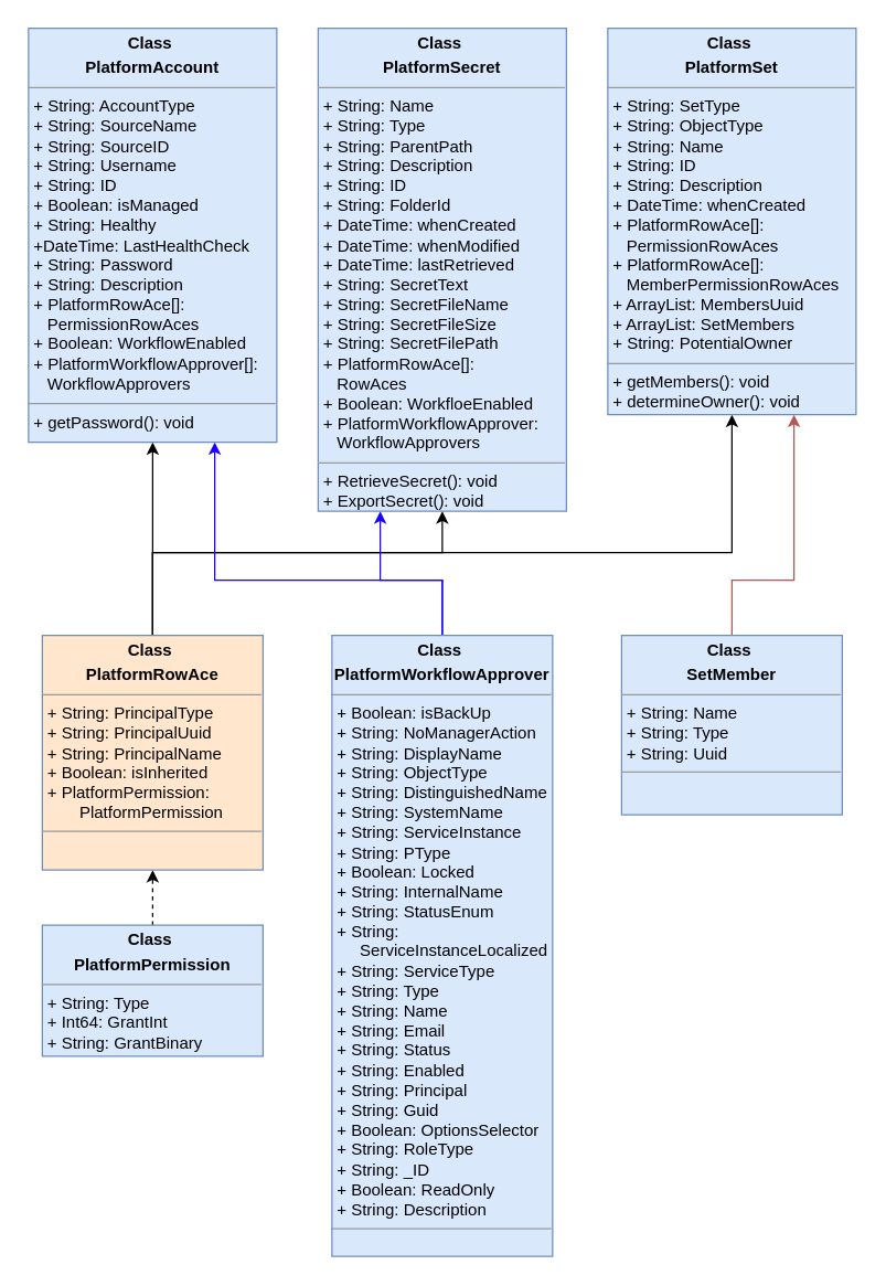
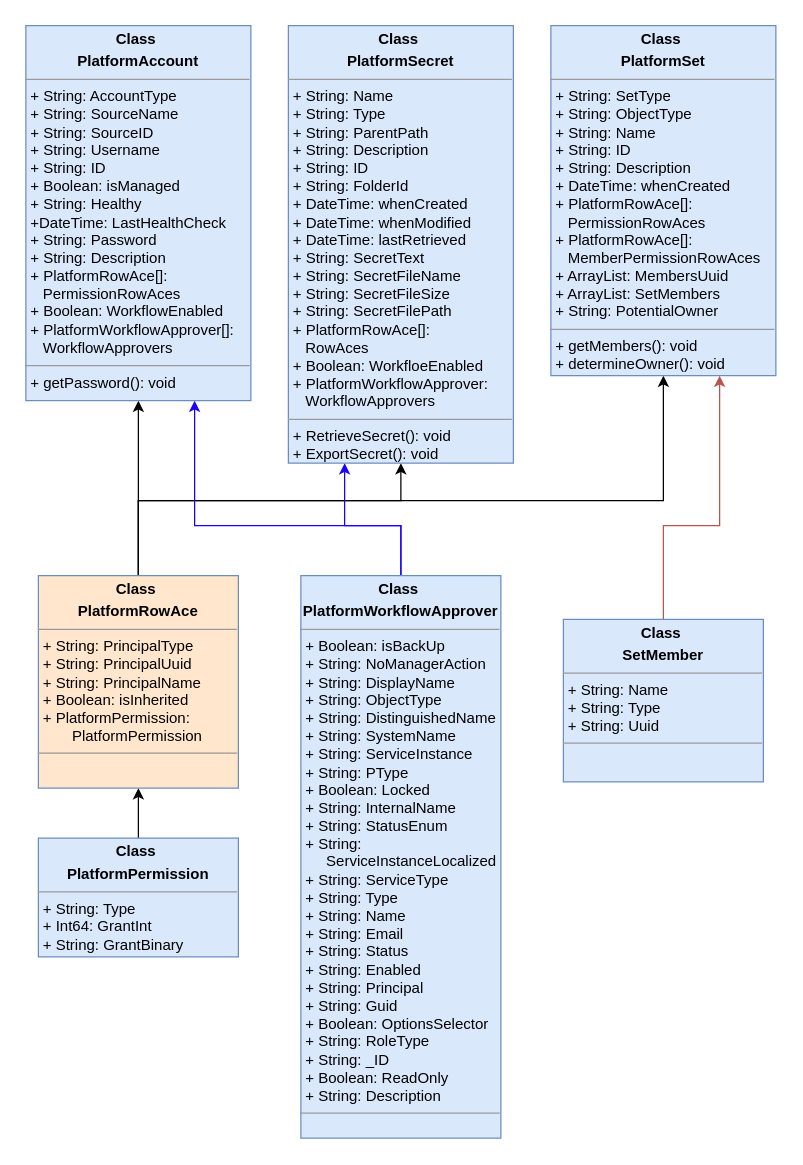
  <mxCell id="0" />
  <mxCell id="1" parent="0" />
- <mxCell id="2" style="edgeStyle=orthogonalEdgeStyle;rounded=0;orthogonalLoop=1;jettySize=auto;html=1;entryX=0.5;entryY=1;entryDx=0;entryDy=0;dashed=1;" parent="1" source="3" target="7" edge="1"><mxGeometry relative="1" as="geometry" /></mxCell>
+ <mxCell id="2" style="edgeStyle=orthogonalEdgeStyle;rounded=0;orthogonalLoop=1;jettySize=auto;html=1;entryX=0.5;entryY=1;entryDx=0;entryDy=0;" parent="1" source="3" target="7" edge="1"><mxGeometry relative="1" as="geometry" /></mxCell>
  <mxCell id="3" value="&lt;p style=&quot;margin: 0px ; margin-top: 4px ; text-align: center&quot;&gt;&lt;b&gt;Class&amp;nbsp;&lt;/b&gt;&lt;/p&gt;&lt;p style=&quot;margin: 0px ; margin-top: 4px ; text-align: center&quot;&gt;&lt;b&gt;PlatformPermission&lt;/b&gt;&lt;/p&gt;&lt;hr size=&quot;1&quot;&gt;&lt;p style=&quot;margin: 0px ; margin-left: 4px&quot;&gt;+ String: Type&lt;/p&gt;&lt;p style=&quot;margin: 0px ; margin-left: 4px&quot;&gt;+ Int64: GrantInt&lt;/p&gt;&lt;p style=&quot;margin: 0px ; margin-left: 4px&quot;&gt;+ String: GrantBinary&lt;/p&gt;&lt;p style=&quot;margin: 0px ; margin-left: 4px&quot;&gt;+ String: GrantString&lt;/p&gt;&lt;hr size=&quot;1&quot;&gt;&lt;p style=&quot;margin: 0px ; margin-left: 4px&quot;&gt;&lt;br&gt;&lt;/p&gt;" style="verticalAlign=top;align=left;overflow=fill;fontSize=12;fontFamily=Helvetica;html=1;fillColor=#dae8fc;strokeColor=#6c8ebf;" parent="1" vertex="1"><mxGeometry x="30" y="670" width="160" height="95" as="geometry" /></mxCell>
  <mxCell id="4" style="edgeStyle=orthogonalEdgeStyle;rounded=0;orthogonalLoop=1;jettySize=auto;html=1;entryX=0.5;entryY=1;entryDx=0;entryDy=0;" parent="1" source="7" target="13" edge="1"><mxGeometry relative="1" as="geometry" /></mxCell>
  <mxCell id="5" style="edgeStyle=orthogonalEdgeStyle;rounded=0;orthogonalLoop=1;jettySize=auto;html=1;entryX=0.5;entryY=1;entryDx=0;entryDy=0;" parent="1" source="7" target="11" edge="1"><mxGeometry relative="1" as="geometry"><Array as="points"><mxPoint x="110" y="400" /><mxPoint x="320" y="400" /></Array></mxGeometry></mxCell>
  <mxCell id="6" style="edgeStyle=orthogonalEdgeStyle;rounded=0;orthogonalLoop=1;jettySize=auto;html=1;entryX=0.5;entryY=1;entryDx=0;entryDy=0;" parent="1" source="7" target="12" edge="1"><mxGeometry relative="1" as="geometry"><Array as="points"><mxPoint x="110" y="400" /><mxPoint x="530" y="400" /></Array></mxGeometry></mxCell>
  <mxCell id="7" value="&lt;p style=&quot;margin: 0px ; margin-top: 4px ; text-align: center&quot;&gt;&lt;b&gt;Class&amp;nbsp;&lt;/b&gt;&lt;/p&gt;&lt;p style=&quot;margin: 0px ; margin-top: 4px ; text-align: center&quot;&gt;&lt;b&gt;PlatformRowAce&lt;/b&gt;&lt;/p&gt;&lt;hr size=&quot;1&quot;&gt;&lt;p style=&quot;margin: 0px ; margin-left: 4px&quot;&gt;+ String: PrincipalType&lt;br&gt;&lt;/p&gt;&lt;p style=&quot;margin: 0px ; margin-left: 4px&quot;&gt;+ String: PrincipalUuid&lt;/p&gt;&lt;p style=&quot;margin: 0px ; margin-left: 4px&quot;&gt;+ String: PrincipalName&lt;/p&gt;&lt;p style=&quot;margin: 0px ; margin-left: 4px&quot;&gt;+ Boolean: isInherited&lt;/p&gt;&lt;p style=&quot;margin: 0px ; margin-left: 4px&quot;&gt;+ PlatformPermission:&amp;nbsp;&lt;/p&gt;&lt;p style=&quot;margin: 0px ; margin-left: 4px&quot;&gt;&amp;nbsp; &amp;nbsp; &amp;nbsp; &amp;nbsp;PlatformPermission&lt;/p&gt;&lt;hr size=&quot;1&quot;&gt;&lt;p style=&quot;margin: 0px ; margin-left: 4px&quot;&gt;&lt;br&gt;&lt;/p&gt;" style="verticalAlign=top;align=left;overflow=fill;fontSize=12;fontFamily=Helvetica;html=1;fillColor=#ffe6cc;strokeColor=#6c8ebf;" parent="1" vertex="1"><mxGeometry x="30" y="460" width="160" height="170" as="geometry" /></mxCell>
  <mxCell id="8" style="edgeStyle=orthogonalEdgeStyle;rounded=0;orthogonalLoop=1;jettySize=auto;html=1;entryX=0.75;entryY=1;entryDx=0;entryDy=0;strokeColor=#1900FF;" parent="1" source="10" target="13" edge="1"><mxGeometry relative="1" as="geometry"><Array as="points"><mxPoint x="320" y="420" /><mxPoint x="155" y="420" /></Array></mxGeometry></mxCell>
  <mxCell id="9" style="edgeStyle=orthogonalEdgeStyle;rounded=0;orthogonalLoop=1;jettySize=auto;html=1;entryX=0.25;entryY=1;entryDx=0;entryDy=0;strokeColor=#1900FF;" parent="1" source="10" target="11" edge="1"><mxGeometry relative="1" as="geometry"><Array as="points"><mxPoint x="320" y="420" /><mxPoint x="275" y="420" /></Array></mxGeometry></mxCell>
  <mxCell id="10" value="&lt;p style=&quot;margin: 0px ; margin-top: 4px ; text-align: center&quot;&gt;&lt;b&gt;Class&amp;nbsp;&lt;/b&gt;&lt;/p&gt;&lt;p style=&quot;margin: 0px ; margin-top: 4px ; text-align: center&quot;&gt;&lt;b&gt;PlatformWorkflowApprover&lt;/b&gt;&lt;/p&gt;&lt;hr size=&quot;1&quot;&gt;&lt;p style=&quot;margin: 0px ; margin-left: 4px&quot;&gt;+ Boolean: isBackUp&lt;br&gt;&lt;/p&gt;&lt;p style=&quot;margin: 0px ; margin-left: 4px&quot;&gt;+ String: NoManagerAction&lt;/p&gt;&lt;p style=&quot;margin: 0px ; margin-left: 4px&quot;&gt;+ String: DisplayName&lt;/p&gt;&lt;p style=&quot;margin: 0px ; margin-left: 4px&quot;&gt;+ String: ObjectType&lt;/p&gt;&lt;p style=&quot;margin: 0px ; margin-left: 4px&quot;&gt;+ String: DistinguishedName&lt;/p&gt;&lt;p style=&quot;margin: 0px ; margin-left: 4px&quot;&gt;+ String: SystemName&lt;/p&gt;&lt;p style=&quot;margin: 0px ; margin-left: 4px&quot;&gt;+ String: ServiceInstance&lt;/p&gt;&lt;p style=&quot;margin: 0px ; margin-left: 4px&quot;&gt;+ String: PType&lt;/p&gt;&lt;p style=&quot;margin: 0px ; margin-left: 4px&quot;&gt;+ Boolean: Locked&lt;/p&gt;&lt;p style=&quot;margin: 0px ; margin-left: 4px&quot;&gt;+ String: InternalName&lt;/p&gt;&lt;p style=&quot;margin: 0px ; margin-left: 4px&quot;&gt;+ String: StatusEnum&lt;/p&gt;&lt;p style=&quot;margin: 0px ; margin-left: 4px&quot;&gt;+ String:&amp;nbsp;&lt;/p&gt;&lt;p style=&quot;margin: 0px ; margin-left: 4px&quot;&gt;&amp;nbsp; &amp;nbsp; &amp;nbsp;ServiceInstanceLocalized&lt;/p&gt;&lt;p style=&quot;margin: 0px ; margin-left: 4px&quot;&gt;+ String: ServiceType&lt;/p&gt;&lt;p style=&quot;margin: 0px ; margin-left: 4px&quot;&gt;+ String: Type&lt;/p&gt;&lt;p style=&quot;margin: 0px ; margin-left: 4px&quot;&gt;+ String: Name&lt;/p&gt;&lt;p style=&quot;margin: 0px ; margin-left: 4px&quot;&gt;+ String: Email&lt;/p&gt;&lt;p style=&quot;margin: 0px ; margin-left: 4px&quot;&gt;+ String: Status&lt;/p&gt;&lt;p style=&quot;margin: 0px ; margin-left: 4px&quot;&gt;+ String: Enabled&lt;/p&gt;&lt;p style=&quot;margin: 0px ; margin-left: 4px&quot;&gt;+ String: Principal&lt;/p&gt;&lt;p style=&quot;margin: 0px ; margin-left: 4px&quot;&gt;+ String: Guid&lt;/p&gt;&lt;p style=&quot;margin: 0px ; margin-left: 4px&quot;&gt;+ Boolean: OptionsSelector&lt;/p&gt;&lt;p style=&quot;margin: 0px ; margin-left: 4px&quot;&gt;+ String: RoleType&lt;/p&gt;&lt;p style=&quot;margin: 0px ; margin-left: 4px&quot;&gt;+ String: _ID&lt;/p&gt;&lt;p style=&quot;margin: 0px ; margin-left: 4px&quot;&gt;+ Boolean: ReadOnly&lt;/p&gt;&lt;p style=&quot;margin: 0px ; margin-left: 4px&quot;&gt;+ String: Description&lt;/p&gt;&lt;hr size=&quot;1&quot;&gt;&lt;p style=&quot;margin: 0px ; margin-left: 4px&quot;&gt;&lt;br&gt;&lt;/p&gt;" style="verticalAlign=top;align=left;overflow=fill;fontSize=12;fontFamily=Helvetica;html=1;fillColor=#dae8fc;strokeColor=#6c8ebf;" parent="1" vertex="1"><mxGeometry x="240" y="460" width="160" height="450" as="geometry" /></mxCell>
  <mxCell id="11" value="&lt;p style=&quot;margin: 0px ; margin-top: 4px ; text-align: center&quot;&gt;&lt;b&gt;Class&amp;nbsp;&lt;/b&gt;&lt;/p&gt;&lt;p style=&quot;margin: 0px ; margin-top: 4px ; text-align: center&quot;&gt;&lt;b&gt;PlatformSecret&lt;/b&gt;&lt;/p&gt;&lt;hr size=&quot;1&quot;&gt;&lt;p style=&quot;margin: 0px ; margin-left: 4px&quot;&gt;+ String: Name&lt;br&gt;&lt;/p&gt;&lt;p style=&quot;margin: 0px ; margin-left: 4px&quot;&gt;+ String: Type&lt;/p&gt;&lt;p style=&quot;margin: 0px ; margin-left: 4px&quot;&gt;+ String: ParentPath&lt;/p&gt;&lt;p style=&quot;margin: 0px ; margin-left: 4px&quot;&gt;+ String: Description&lt;/p&gt;&lt;p style=&quot;margin: 0px ; margin-left: 4px&quot;&gt;+ String: ID&lt;/p&gt;&lt;p style=&quot;margin: 0px ; margin-left: 4px&quot;&gt;+ String: FolderId&lt;/p&gt;&lt;p style=&quot;margin: 0px ; margin-left: 4px&quot;&gt;+ DateTime: whenCreated&lt;/p&gt;&lt;p style=&quot;margin: 0px ; margin-left: 4px&quot;&gt;+ DateTime: whenModified&lt;/p&gt;&lt;p style=&quot;margin: 0px ; margin-left: 4px&quot;&gt;+ DateTime: lastRetrieved&lt;/p&gt;&lt;p style=&quot;margin: 0px ; margin-left: 4px&quot;&gt;+ String: SecretText&lt;/p&gt;&lt;p style=&quot;margin: 0px ; margin-left: 4px&quot;&gt;+ String: SecretFileName&lt;/p&gt;&lt;p style=&quot;margin: 0px ; margin-left: 4px&quot;&gt;+ String: SecretFileSize&lt;/p&gt;&lt;p style=&quot;margin: 0px ; margin-left: 4px&quot;&gt;+ String: SecretFilePath&lt;/p&gt;&lt;p style=&quot;margin: 0px ; margin-left: 4px&quot;&gt;+ PlatformRowAce[]:&amp;nbsp;&lt;/p&gt;&lt;p style=&quot;margin: 0px ; margin-left: 4px&quot;&gt;&amp;nbsp; &amp;nbsp;RowAces&lt;/p&gt;&lt;p style=&quot;margin: 0px ; margin-left: 4px&quot;&gt;+ Boolean: WorkfloeEnabled&lt;/p&gt;&lt;p style=&quot;margin: 0px ; margin-left: 4px&quot;&gt;+ PlatformWorkflowApprover:&lt;/p&gt;&lt;p style=&quot;margin: 0px ; margin-left: 4px&quot;&gt;&amp;nbsp; &amp;nbsp;WorkflowApprovers&lt;br&gt;&lt;/p&gt;&lt;hr size=&quot;1&quot;&gt;&lt;p style=&quot;margin: 0px ; margin-left: 4px&quot;&gt;+ RetrieveSecret(): void&lt;/p&gt;&lt;p style=&quot;margin: 0px ; margin-left: 4px&quot;&gt;+ ExportSecret(): void&lt;/p&gt;" style="verticalAlign=top;align=left;overflow=fill;fontSize=12;fontFamily=Helvetica;html=1;fillColor=#dae8fc;strokeColor=#6c8ebf;" parent="1" vertex="1"><mxGeometry x="230" y="20" width="180" height="350" as="geometry" /></mxCell>
  <mxCell id="12" value="&lt;p style=&quot;margin: 0px ; margin-top: 4px ; text-align: center&quot;&gt;&lt;b&gt;Class&amp;nbsp;&lt;/b&gt;&lt;/p&gt;&lt;p style=&quot;margin: 0px ; margin-top: 4px ; text-align: center&quot;&gt;&lt;b&gt;PlatformSet&lt;/b&gt;&lt;/p&gt;&lt;hr size=&quot;1&quot;&gt;&lt;p style=&quot;margin: 0px ; margin-left: 4px&quot;&gt;+ String: SetType&lt;/p&gt;&lt;p style=&quot;margin: 0px ; margin-left: 4px&quot;&gt;+ String: ObjectType&lt;br&gt;&lt;/p&gt;&lt;p style=&quot;margin: 0px ; margin-left: 4px&quot;&gt;+ String: Name&lt;/p&gt;&lt;p style=&quot;margin: 0px ; margin-left: 4px&quot;&gt;+ String: ID&lt;/p&gt;&lt;p style=&quot;margin: 0px ; margin-left: 4px&quot;&gt;+ String: Description&lt;/p&gt;&lt;p style=&quot;margin: 0px ; margin-left: 4px&quot;&gt;+ DateTime: whenCreated&lt;/p&gt;&lt;p style=&quot;margin: 0px ; margin-left: 4px&quot;&gt;+ PlatformRowAce[]:&amp;nbsp;&lt;/p&gt;&lt;p style=&quot;margin: 0px ; margin-left: 4px&quot;&gt;&amp;nbsp; &amp;nbsp;PermissionRowAces&lt;/p&gt;&lt;p style=&quot;margin: 0px ; margin-left: 4px&quot;&gt;+ PlatformRowAce[]:&lt;/p&gt;&lt;p style=&quot;margin: 0px ; margin-left: 4px&quot;&gt;&amp;nbsp; &amp;nbsp;MemberPermissionRowAces&lt;/p&gt;&lt;p style=&quot;margin: 0px ; margin-left: 4px&quot;&gt;+ ArrayList: MembersUuid&lt;/p&gt;&lt;p style=&quot;margin: 0px ; margin-left: 4px&quot;&gt;+ ArrayList: SetMembers&lt;/p&gt;&lt;p style=&quot;margin: 0px ; margin-left: 4px&quot;&gt;+ String: PotentialOwner&lt;/p&gt;&lt;hr size=&quot;1&quot;&gt;&lt;p style=&quot;margin: 0px ; margin-left: 4px&quot;&gt;+ getMembers(): void&lt;/p&gt;&lt;p style=&quot;margin: 0px ; margin-left: 4px&quot;&gt;+ determineOwner(): void&lt;/p&gt;" style="verticalAlign=top;align=left;overflow=fill;fontSize=12;fontFamily=Helvetica;html=1;fillColor=#dae8fc;strokeColor=#6c8ebf;" parent="1" vertex="1"><mxGeometry x="440" y="20" width="180" height="280" as="geometry" /></mxCell>
  <mxCell id="13" value="&lt;p style=&quot;margin: 0px ; margin-top: 4px ; text-align: center&quot;&gt;&lt;b&gt;Class&amp;nbsp;&lt;/b&gt;&lt;/p&gt;&lt;p style=&quot;margin: 0px ; margin-top: 4px ; text-align: center&quot;&gt;&lt;b&gt;PlatformAccount&lt;/b&gt;&lt;/p&gt;&lt;hr size=&quot;1&quot;&gt;&lt;p style=&quot;margin: 0px ; margin-left: 4px&quot;&gt;+ String: AccountType&lt;br&gt;&lt;/p&gt;&lt;p style=&quot;margin: 0px ; margin-left: 4px&quot;&gt;+ String: SourceName&lt;/p&gt;&lt;p style=&quot;margin: 0px ; margin-left: 4px&quot;&gt;+ String: SourceID&lt;/p&gt;&lt;p style=&quot;margin: 0px ; margin-left: 4px&quot;&gt;+ String: Username&lt;/p&gt;&lt;p style=&quot;margin: 0px ; margin-left: 4px&quot;&gt;+ String: ID&lt;/p&gt;&lt;p style=&quot;margin: 0px ; margin-left: 4px&quot;&gt;+ Boolean: isManaged&lt;/p&gt;&lt;p style=&quot;margin: 0px ; margin-left: 4px&quot;&gt;+ String: Healthy&lt;/p&gt;&lt;p style=&quot;margin: 0px ; margin-left: 4px&quot;&gt;+DateTime: LastHealthCheck&lt;/p&gt;&lt;p style=&quot;margin: 0px ; margin-left: 4px&quot;&gt;+ String: Password&lt;/p&gt;&lt;p style=&quot;margin: 0px ; margin-left: 4px&quot;&gt;+ String: Description&lt;/p&gt;&lt;p style=&quot;margin: 0px ; margin-left: 4px&quot;&gt;+ PlatformRowAce[]:&lt;/p&gt;&lt;p style=&quot;margin: 0px ; margin-left: 4px&quot;&gt;&amp;nbsp; &amp;nbsp;PermissionRowAces&lt;/p&gt;&lt;p style=&quot;margin: 0px ; margin-left: 4px&quot;&gt;+ Boolean: WorkflowEnabled&lt;/p&gt;&lt;p style=&quot;margin: 0px ; margin-left: 4px&quot;&gt;+ PlatformWorkflowApprover[]:&lt;/p&gt;&lt;p style=&quot;margin: 0px ; margin-left: 4px&quot;&gt;&amp;nbsp; &amp;nbsp;WorkflowApprovers&lt;br&gt;&lt;/p&gt;&lt;hr size=&quot;1&quot;&gt;&lt;p style=&quot;margin: 0px ; margin-left: 4px&quot;&gt;+ getPassword(): void&lt;/p&gt;" style="verticalAlign=top;align=left;overflow=fill;fontSize=12;fontFamily=Helvetica;html=1;fillColor=#dae8fc;strokeColor=#6c8ebf;" parent="1" vertex="1"><mxGeometry x="20" y="20" width="180" height="300" as="geometry" /></mxCell>
  <mxCell id="14" style="edgeStyle=orthogonalEdgeStyle;rounded=0;orthogonalLoop=1;jettySize=auto;html=1;entryX=0.75;entryY=1;entryDx=0;entryDy=0;fillColor=#f8cecc;strokeColor=#b85450;" parent="1" source="15" target="12" edge="1"><mxGeometry relative="1" as="geometry"><Array as="points"><mxPoint x="530" y="420" /><mxPoint x="575" y="420" /></Array></mxGeometry></mxCell>
- <mxCell id="15" value="&lt;p style=&quot;margin: 0px ; margin-top: 4px ; text-align: center&quot;&gt;&lt;b&gt;Class&amp;nbsp;&lt;/b&gt;&lt;/p&gt;&lt;p style=&quot;margin: 0px ; margin-top: 4px ; text-align: center&quot;&gt;&lt;b&gt;SetMember&lt;/b&gt;&lt;/p&gt;&lt;hr size=&quot;1&quot;&gt;&lt;p style=&quot;margin: 0px ; margin-left: 4px&quot;&gt;+ String: Name&lt;/p&gt;&lt;p style=&quot;margin: 0px ; margin-left: 4px&quot;&gt;+ String: Type&lt;/p&gt;&lt;p style=&quot;margin: 0px ; margin-left: 4px&quot;&gt;+ String: Uuid&lt;br&gt;&lt;/p&gt;&lt;hr size=&quot;1&quot;&gt;&lt;p style=&quot;margin: 0px ; margin-left: 4px&quot;&gt;&lt;br&gt;&lt;/p&gt;" style="verticalAlign=top;align=left;overflow=fill;fontSize=12;fontFamily=Helvetica;html=1;fillColor=#dae8fc;strokeColor=#6c8ebf;" parent="1" vertex="1"><mxGeometry x="450" y="460" width="160" height="130" as="geometry" /></mxCell>
+ <mxCell id="15" value="&lt;p style=&quot;margin: 0px ; margin-top: 4px ; text-align: center&quot;&gt;&lt;b&gt;Class&amp;nbsp;&lt;/b&gt;&lt;/p&gt;&lt;p style=&quot;margin: 0px ; margin-top: 4px ; text-align: center&quot;&gt;&lt;b&gt;SetMember&lt;/b&gt;&lt;/p&gt;&lt;hr size=&quot;1&quot;&gt;&lt;p style=&quot;margin: 0px ; margin-left: 4px&quot;&gt;+ String: Name&lt;/p&gt;&lt;p style=&quot;margin: 0px ; margin-left: 4px&quot;&gt;+ String: Type&lt;/p&gt;&lt;p style=&quot;margin: 0px ; margin-left: 4px&quot;&gt;+ String: Uuid&lt;br&gt;&lt;/p&gt;&lt;hr size=&quot;1&quot;&gt;&lt;p style=&quot;margin: 0px ; margin-left: 4px&quot;&gt;&lt;br&gt;&lt;/p&gt;" style="verticalAlign=top;align=left;overflow=fill;fontSize=12;fontFamily=Helvetica;html=1;fillColor=#dae8fc;strokeColor=#6c8ebf;" parent="1" vertex="1"><mxGeometry x="450" y="495" width="160" height="130" as="geometry" /></mxCell>
